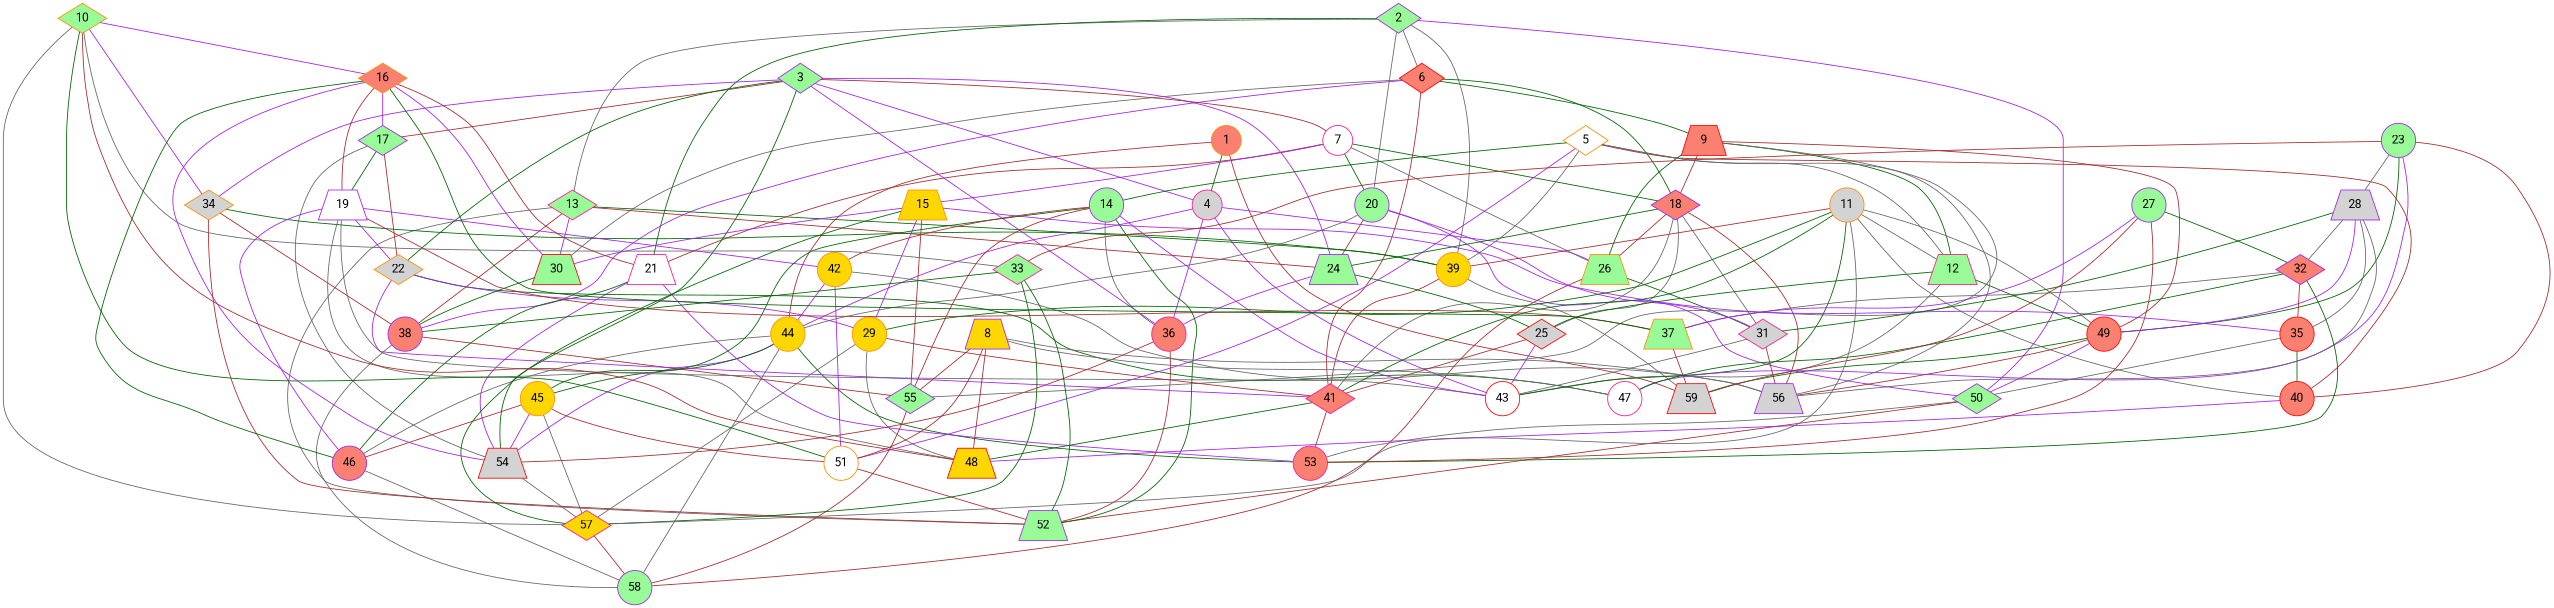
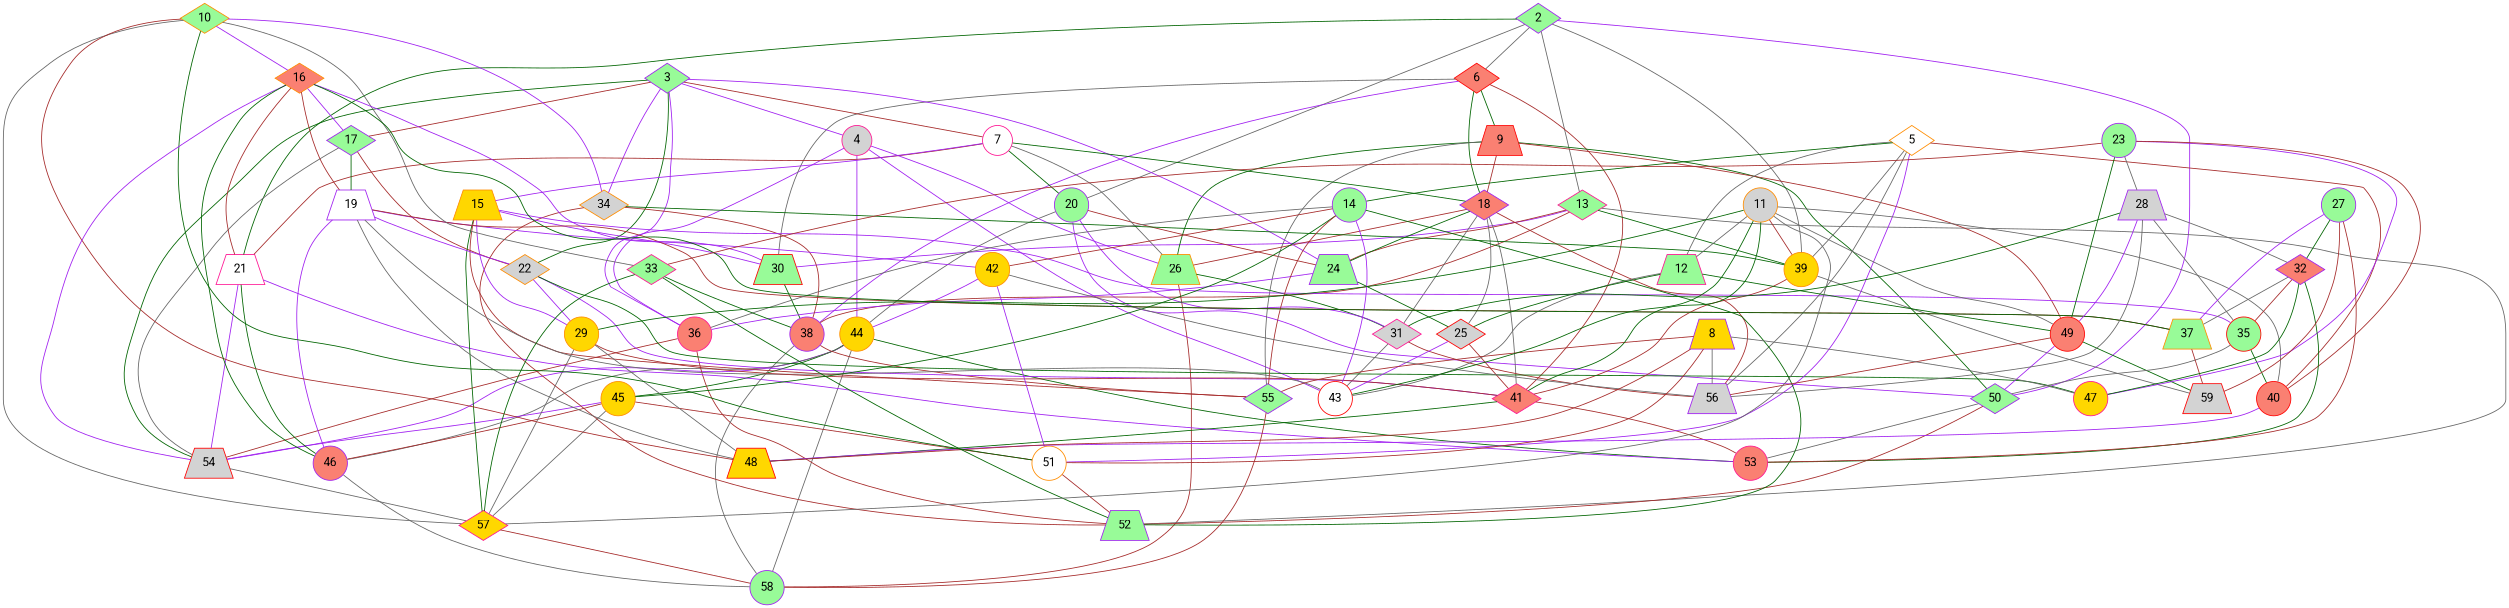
  graph {
    fontname=Roboto
    node [color=purple fillcolor=palegreen fontname=Roboto shape=circle style=filled]
    edge [color=brown fontname=Roboto weight=1.0]
-   1 [color=darkorange fillcolor=salmon]
    4 [color=deeppink fillcolor=lightgrey]
    44 [color=darkorange fillcolor=gold]
    59 [color=red fillcolor=lightgrey shape=trapezium]
    36 [color=deeppink fillcolor=salmon]
    26 [color=darkorange shape=trapezium]
    43 [color=red fillcolor=white]
    54 [color=red fillcolor=lightgrey shape=trapezium]
    45 [color=darkorange fillcolor=gold]
    46 [fillcolor=salmon]
    53 [color=deeppink fillcolor=salmon]
    58
    2 [shape=diamond]
    6 [color=red fillcolor=salmon shape=diamond]
    13 [color=deeppink shape=diamond]
    20
    21 [color=deeppink fillcolor=white shape=trapezium]
    39 [color=darkorange fillcolor=gold]
    50 [shape=diamond]
    9 [color=red fillcolor=salmon shape=trapezium]
    18 [fillcolor=salmon shape=diamond]
    30 [color=red shape=trapezium]
    38 [fillcolor=salmon]
    41 [color=deeppink fillcolor=salmon shape=diamond]
    24 [shape=trapezium]
    52 [shape=trapezium]
    31 [color=deeppink fillcolor=lightgrey shape=diamond]
    3 [shape=diamond]
    7 [color=deeppink fillcolor=white]
    17 [shape=diamond]
    22 [color=darkorange fillcolor=lightgrey shape=diamond]
    34 [color=darkorange fillcolor=lightgrey shape=diamond]
    15 [color=darkorange fillcolor=gold shape=trapezium]
    19 [fillcolor=white shape=trapezium]
-   47 [color=deeppink fillcolor=white]
+   47 [color=deeppink fillcolor=gold]
    29 [color=darkorange fillcolor=gold]
    25 [color=red fillcolor=lightgrey shape=diamond]
    57 [color=deeppink fillcolor=gold shape=diamond]
    5 [color=darkorange fillcolor=white shape=diamond]
    12 [color=deeppink shape=trapezium]
    14
    40 [color=red fillcolor=salmon]
    51 [color=darkorange fillcolor=white]
    56 [fillcolor=lightgrey shape=trapezium]
    49 [color=red fillcolor=salmon]
    55 [shape=diamond]
    42 [color=darkorange fillcolor=gold]
    48 [color=red fillcolor=gold shape=trapezium]
-   35 [color=red fillcolor=salmon]
+   35 [color=red]
    8 [fillcolor=gold shape=trapezium]
    10 [color=darkorange shape=diamond]
    16 [color=darkorange fillcolor=salmon shape=diamond]
    33 [color=deeppink shape=diamond]
    37 [color=darkorange shape=trapezium]
    11 [color=darkorange fillcolor=lightgrey]
    23
    28 [fillcolor=lightgrey shape=trapezium]
    32 [fillcolor=salmon shape=diamond]
    27
-   1 -- 4 [color=darkgreen]
-   1 -- 44
-   1 -- 59 [weight=2.0]
    4 -- 44 [color=purple]
    4 -- 36 [color=purple]
    4 -- 26 [color=purple]
    4 -- 43 [color=purple]
    44 -- 54 [color=purple]
    44 -- 45 [color=darkgreen]
    44 -- 46 [color=gray40]
    44 -- 53 [color=darkgreen]
    44 -- 58 [color=gray40 weight=2.0]
    36 -- 54
    36 -- 52
    26 -- 58
    26 -- 31 [color=darkgreen]
    54 -- 57 [color=gray40]
    45 -- 54 [color=purple]
    45 -- 46
    45 -- 57 [color=gray40]
    45 -- 51
    46 -- 58 [color=gray40 weight=2.0]
    2 -- 6 [color=gray40]
    2 -- 13 [color=gray40]
    2 -- 20 [color=gray40]
    2 -- 21 [color=darkgreen]
    2 -- 39 [color=gray40]
    2 -- 50 [color=purple]
    6 -- 9 [color=darkgreen]
    6 -- 18 [color=darkgreen]
    6 -- 30 [color=gray40]
    6 -- 38 [color=purple]
    6 -- 41
    13 -- 39 [color=darkgreen weight=2.0]
    13 -- 30 [color=purple]
    13 -- 38
    13 -- 24
    13 -- 52 [color=gray40 weight=2.0]
    20 -- 44 [color=gray40]
    20 -- 50 [color=purple]
    20 -- 24
    20 -- 31 [color=purple]
    21 -- 54 [color=purple]
    21 -- 46 [color=darkgreen]
    21 -- 53 [color=purple]
    39 -- 59 [color=gray40]
    39 -- 41
    50 -- 53 [color=gray40]
    50 -- 52
    9 -- 26 [color=darkgreen]
    9 -- 18
-   9 -- 12 [color=darkgreen]
+   9 -- 50 [color=darkgreen]
    9 -- 49
    9 -- 55 [color=gray40]
    18 -- 26
    18 -- 41 [color=gray40]
    18 -- 24 [color=darkgreen]
    18 -- 31 [color=gray40]
    18 -- 25 [color=gray40]
    18 -- 56 [weight=2.0]
    30 -- 38 [color=darkgreen]
    38 -- 58 [color=gray40]
    38 -- 55
    41 -- 53
    41 -- 48 [color=darkgreen]
    24 -- 36 [color=purple]
    24 -- 25 [color=darkgreen]
    31 -- 43 [color=gray40]
    31 -- 56
    3 -- 4 [color=purple]
    3 -- 36 [color=purple]
    3 -- 54 [color=darkgreen]
    3 -- 24 [color=purple]
    3 -- 7
    3 -- 17
    3 -- 22 [color=darkgreen]
    3 -- 34 [color=purple]
    7 -- 26 [color=gray40]
    7 -- 20 [color=darkgreen]
    7 -- 21
    7 -- 18 [color=darkgreen]
    7 -- 15 [color=purple]
    17 -- 54 [color=gray40]
    17 -- 22
    17 -- 19 [color=darkgreen]
    22 -- 41 [color=purple]
    22 -- 47 [color=darkgreen]
    22 -- 29 [color=purple]
    34 -- 39 [color=darkgreen]
    34 -- 38 [weight=2.0]
    34 -- 52
    15 -- 30 [color=purple]
    15 -- 29 [color=purple]
    15 -- 57 [color=darkgreen]
    15 -- 55
    15 -- 35 [color=purple]
    19 -- 43 [color=gray40]
    19 -- 46 [color=purple weight=2.0]
    19 -- 22 [color=purple]
    19 -- 42 [color=purple]
    19 -- 48 [color=gray40]
    19 -- 37 [weight=2.0]
    29 -- 41
    29 -- 57 [color=gray40]
    29 -- 48 [color=gray40]
    25 -- 43 [color=purple]
    25 -- 41 [weight=2.0]
    57 -- 58
    5 -- 39 [color=gray40]
    5 -- 12 [color=gray40]
    5 -- 14 [color=darkgreen]
    5 -- 40
    5 -- 51 [color=purple]
    5 -- 56 [color=gray40]
    12 -- 43 [color=gray40]
    12 -- 25 [color=darkgreen]
    12 -- 49 [color=darkgreen]
    14 -- 36 [color=gray40]
    14 -- 43 [color=purple weight=2.0]
    14 -- 45 [color=darkgreen]
    14 -- 52 [color=darkgreen]
    14 -- 55
    14 -- 42
    40 -- 48 [color=purple]
    51 -- 52
    49 -- 59 [color=darkgreen]
    49 -- 50 [color=purple]
    49 -- 56
    55 -- 58
    42 -- 44 [color=purple]
    42 -- 51 [color=purple]
    42 -- 56 [color=gray40 weight=2.0]
    35 -- 50 [color=gray40]
    35 -- 40 [color=darkgreen weight=2.0]
    8 -- 47 [color=gray40]
    8 -- 51
    8 -- 56 [color=gray40 weight=2.0]
    8 -- 55
    8 -- 48
    10 -- 34 [color=purple]
    10 -- 57 [color=gray40]
    10 -- 51 [color=darkgreen]
    10 -- 48
    10 -- 16 [color=purple]
    10 -- 33 [color=gray40]
    16 -- 54 [color=purple]
    16 -- 46 [color=darkgreen]
    16 -- 21
    16 -- 30 [color=purple weight=2.0]
    16 -- 17 [color=purple weight=2.0]
    16 -- 19
    16 -- 37 [color=darkgreen]
    33 -- 38 [color=darkgreen]
    33 -- 52 [color=darkgreen]
    33 -- 57 [color=darkgreen]
    37 -- 59
    11 -- 43 [color=darkgreen]
    11 -- 39
    11 -- 41 [color=darkgreen]
    11 -- 29 [color=darkgreen]
    11 -- 57 [color=gray40]
    11 -- 12 [color=gray40]
    11 -- 40 [color=gray40]
    11 -- 49 [color=gray40]
    23 -- 47 [color=purple]
    23 -- 40
    23 -- 49 [color=darkgreen]
    23 -- 33 [weight=2.0]
    23 -- 28 [color=gray40]
    28 -- 31 [color=darkgreen]
    28 -- 56 [color=gray40]
    28 -- 49 [color=purple]
    28 -- 35 [color=gray40]
    28 -- 32 [color=gray40]
    32 -- 53 [color=darkgreen]
    32 -- 47 [color=darkgreen]
    32 -- 35
    32 -- 37 [color=gray40]
    27 -- 59 [weight=3.0]
    27 -- 53
    27 -- 37 [color=purple]
    27 -- 32 [color=darkgreen]
  }
